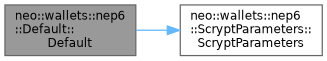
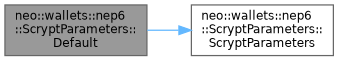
  digraph {
    rankdir=LR
    node [fontname=Helvetica fontsize=10 shape=box style=filled]
-   n1 [color=gray40 fillcolor=grey60 fontcolor=black height=0.2 label="neo::wallets::nep6\l::Default::\lDefault" width=0.4]
+   n1 [color=gray40 fillcolor=grey60 fontcolor=black height=0.2 label="neo::wallets::nep6\l::ScryptParameters::\lDefault" width=0.4]
    n2 [color=grey40 fillcolor=white height=0.2 label="neo::wallets::nep6\l::ScryptParameters::\lScryptParameters" width=0.4]
    n1 -> n2 [color=steelblue1 fontname=Helvetica fontsize=10 labelfontname=Helvetica labelfontsize=10 style=solid]
  }
